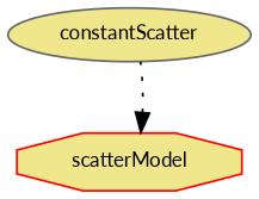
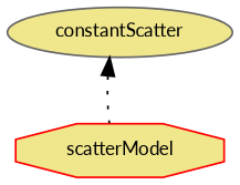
  digraph {
    fontname=Lato
    node [fillcolor=khaki fontname=Lato fontsize=10 style=filled]
    n1 [color=gray40 fontcolor=black height=0.2 label=constantScatter shape=ellipse width=0.4]
    n2 [color=red height=0.2 label=scatterModel shape=octagon width=0.4]
-   n2 -> n1 [color=black dir=back fontname=Lato fontsize=10 labelfontname=Helvetica labelfontsize=10 style=dotted]
+   n1 -> n2 [color=black dir=back fontname=Lato fontsize=10 labelfontname=Helvetica labelfontsize=10 style=dotted]
  }
